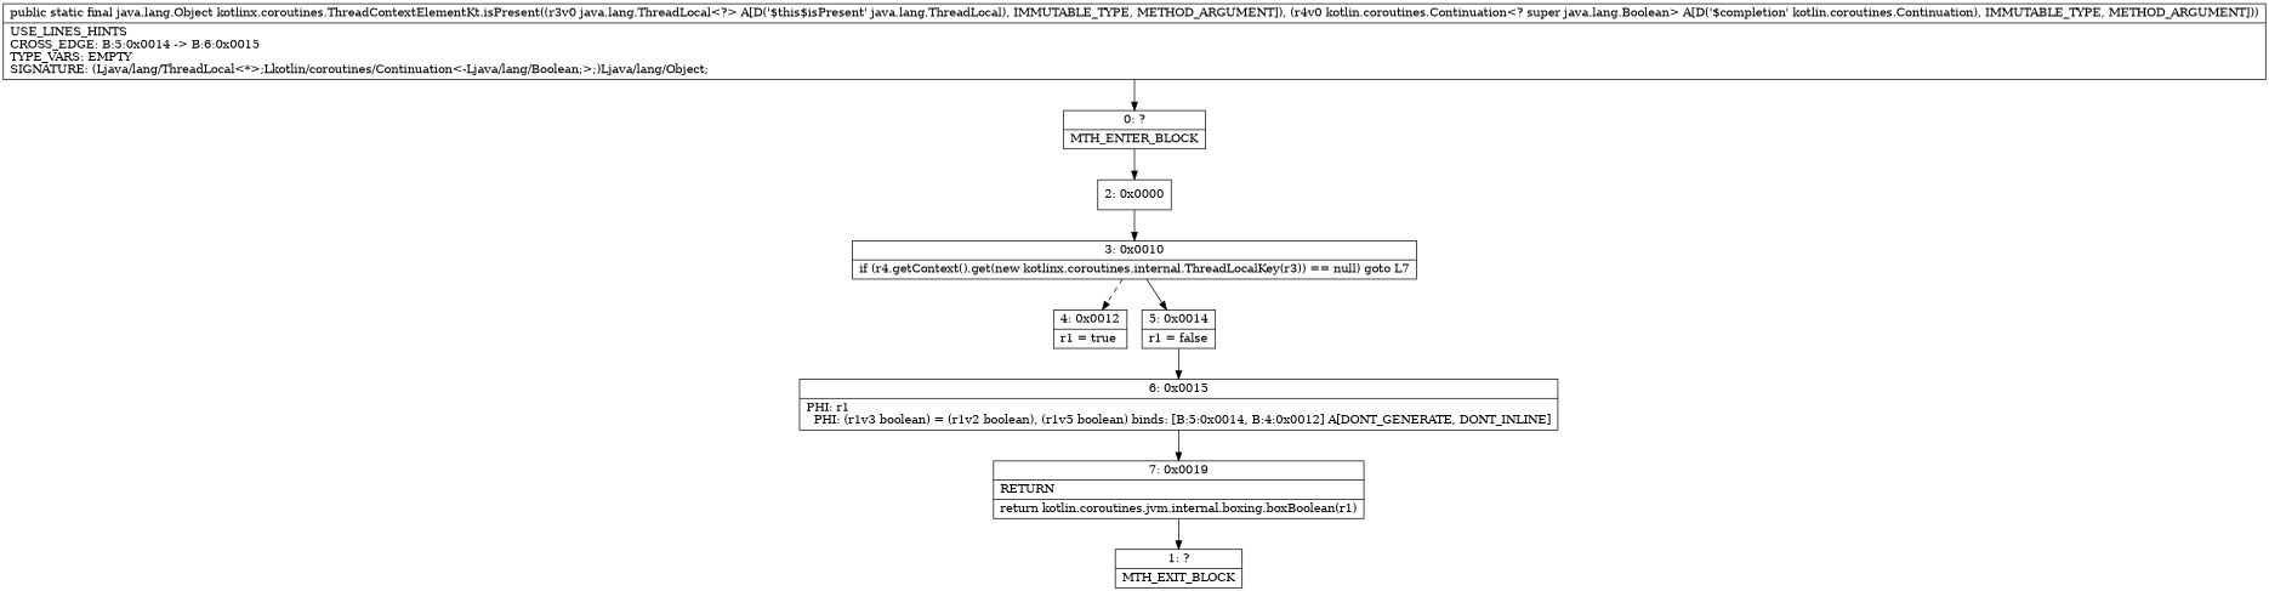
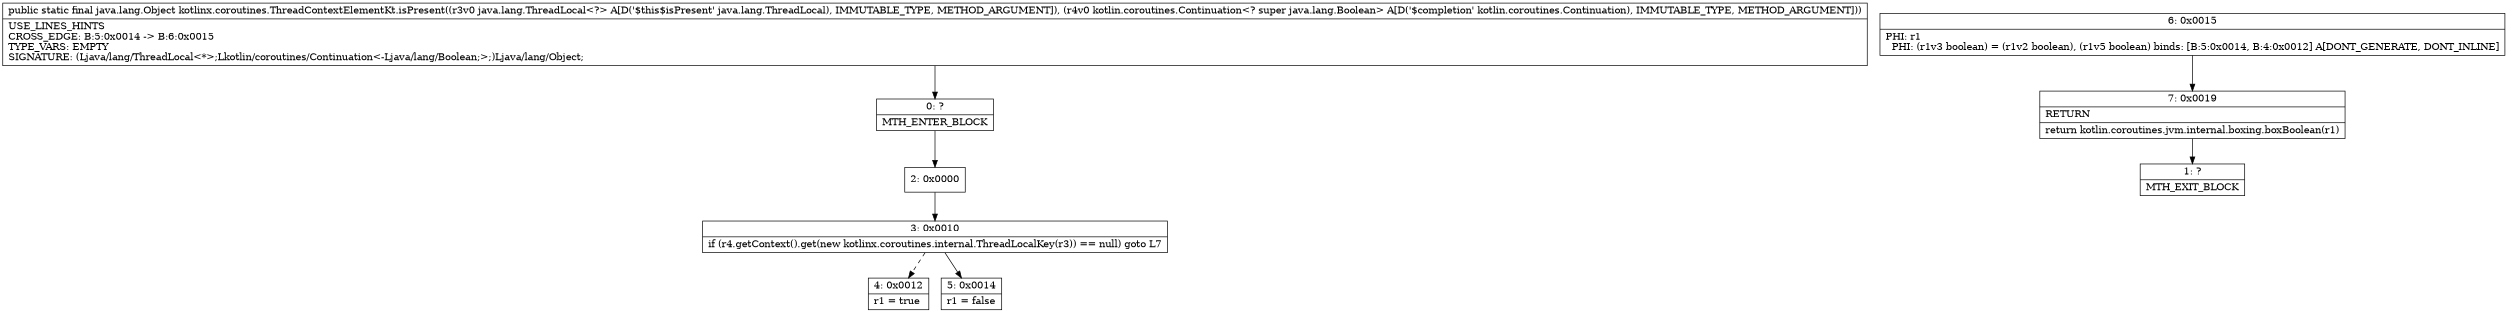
  digraph {
    node [shape=record]
    n1 [label="{0\:\ ?|MTH_ENTER_BLOCK\l}"]
    n2 [label="{2\:\ 0x0000}"]
    n3 [label="{3\:\ 0x0010|if (r4.getContext().get(new kotlinx.coroutines.internal.ThreadLocalKey(r3)) == null) goto L7\l}"]
    n4 [label="{4\:\ 0x0012|r1 = true\l}"]
    n5 [label="{5\:\ 0x0014|r1 = false\l}"]
    n6 [label="{6\:\ 0x0015|PHI: r1 \l  PHI: (r1v3 boolean) = (r1v2 boolean), (r1v5 boolean) binds: [B:5:0x0014, B:4:0x0012] A[DONT_GENERATE, DONT_INLINE]\l}"]
    n7 [label="{7\:\ 0x0019|RETURN\l|return kotlin.coroutines.jvm.internal.boxing.boxBoolean(r1)\l}"]
    n8 [label="{1\:\ ?|MTH_EXIT_BLOCK\l}"]
    n9 [label="{public static final java.lang.Object kotlinx.coroutines.ThreadContextElementKt.isPresent((r3v0 java.lang.ThreadLocal\<?\> A[D('$this$isPresent' java.lang.ThreadLocal), IMMUTABLE_TYPE, METHOD_ARGUMENT]), (r4v0 kotlin.coroutines.Continuation\<? super java.lang.Boolean\> A[D('$completion' kotlin.coroutines.Continuation), IMMUTABLE_TYPE, METHOD_ARGUMENT]))  | USE_LINES_HINTS\lCROSS_EDGE: B:5:0x0014 \-\> B:6:0x0015\lTYPE_VARS: EMPTY\lSIGNATURE: (Ljava\/lang\/ThreadLocal\<*\>;Lkotlin\/coroutines\/Continuation\<\-Ljava\/lang\/Boolean;\>;)Ljava\/lang\/Object;\l}"]
    n1 -> n2
    n2 -> n3
    n3 -> n4 [style=dashed]
    n3 -> n5
-   n5 -> n6
    n6 -> n7
    n7 -> n8
    n9 -> n1
  }
